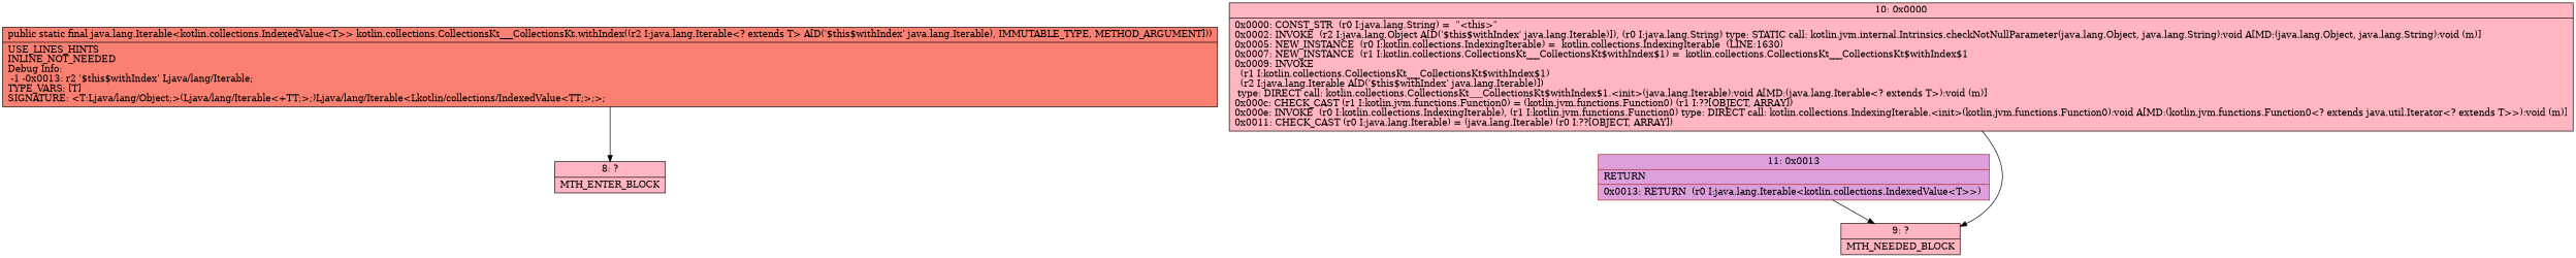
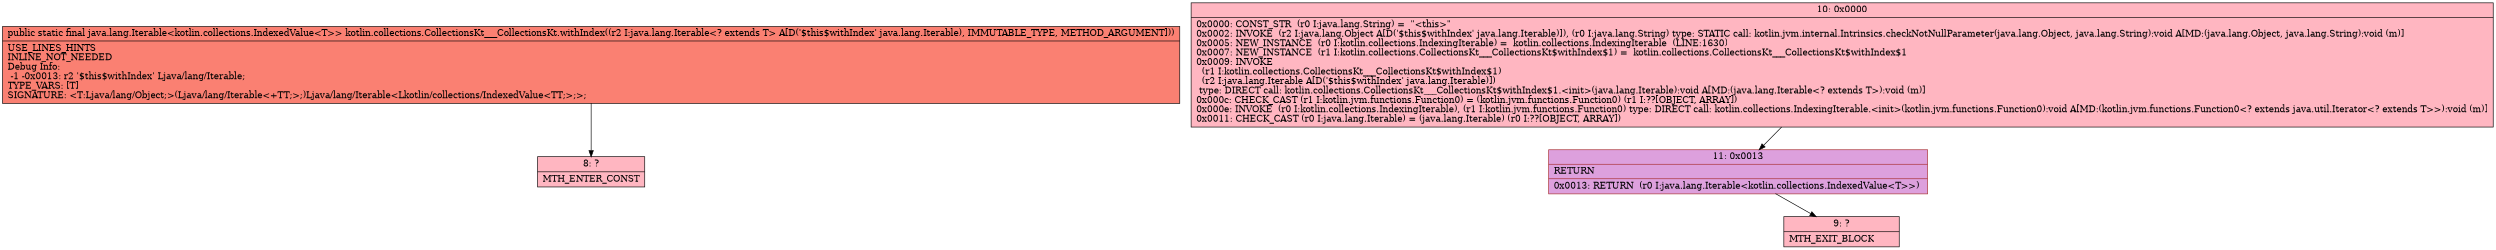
  digraph {
    node [color=black fillcolor=lightpink shape=record style=filled]
-   n1 [label="{8\:\ ?|MTH_ENTER_BLOCK\l}"]
+   n1 [label="{8\:\ ?|MTH_ENTER_CONST\l}"]
    n2 [label="{10\:\ 0x0000|0x0000: CONST_STR  (r0 I:java.lang.String) =  \"\<this\>\" \l0x0002: INVOKE  (r2 I:java.lang.Object A[D('$this$withIndex' java.lang.Iterable)]), (r0 I:java.lang.String) type: STATIC call: kotlin.jvm.internal.Intrinsics.checkNotNullParameter(java.lang.Object, java.lang.String):void A[MD:(java.lang.Object, java.lang.String):void (m)]\l0x0005: NEW_INSTANCE  (r0 I:kotlin.collections.IndexingIterable) =  kotlin.collections.IndexingIterable  (LINE:1630)\l0x0007: NEW_INSTANCE  (r1 I:kotlin.collections.CollectionsKt___CollectionsKt$withIndex$1) =  kotlin.collections.CollectionsKt___CollectionsKt$withIndex$1 \l0x0009: INVOKE  \l  (r1 I:kotlin.collections.CollectionsKt___CollectionsKt$withIndex$1)\l  (r2 I:java.lang.Iterable A[D('$this$withIndex' java.lang.Iterable)])\l type: DIRECT call: kotlin.collections.CollectionsKt___CollectionsKt$withIndex$1.\<init\>(java.lang.Iterable):void A[MD:(java.lang.Iterable\<? extends T\>):void (m)]\l0x000c: CHECK_CAST (r1 I:kotlin.jvm.functions.Function0) = (kotlin.jvm.functions.Function0) (r1 I:??[OBJECT, ARRAY]) \l0x000e: INVOKE  (r0 I:kotlin.collections.IndexingIterable), (r1 I:kotlin.jvm.functions.Function0) type: DIRECT call: kotlin.collections.IndexingIterable.\<init\>(kotlin.jvm.functions.Function0):void A[MD:(kotlin.jvm.functions.Function0\<? extends java.util.Iterator\<? extends T\>\>):void (m)]\l0x0011: CHECK_CAST (r0 I:java.lang.Iterable) = (java.lang.Iterable) (r0 I:??[OBJECT, ARRAY]) \l}"]
    n3 [color=brown fillcolor=plum label="{11\:\ 0x0013|RETURN\l|0x0013: RETURN  (r0 I:java.lang.Iterable\<kotlin.collections.IndexedValue\<T\>\>) \l}"]
-   n4 [label="{9\:\ ?|MTH_NEEDED_BLOCK\l}"]
+   n4 [label="{9\:\ ?|MTH_EXIT_BLOCK\l}"]
    n5 [fillcolor=salmon label="{public static final java.lang.Iterable\<kotlin.collections.IndexedValue\<T\>\> kotlin.collections.CollectionsKt___CollectionsKt.withIndex((r2 I:java.lang.Iterable\<? extends T\> A[D('$this$withIndex' java.lang.Iterable), IMMUTABLE_TYPE, METHOD_ARGUMENT]))  | USE_LINES_HINTS\lINLINE_NOT_NEEDED\lDebug Info:\l  \-1 \-0x0013: r2 '$this$withIndex' Ljava\/lang\/Iterable;\lTYPE_VARS: [T]\lSIGNATURE: \<T:Ljava\/lang\/Object;\>(Ljava\/lang\/Iterable\<+TT;\>;)Ljava\/lang\/Iterable\<Lkotlin\/collections\/IndexedValue\<TT;\>;\>;\l}"]
-   n2 -> n4
+   n2 -> n3
    n3 -> n4
    n5 -> n1
  }
